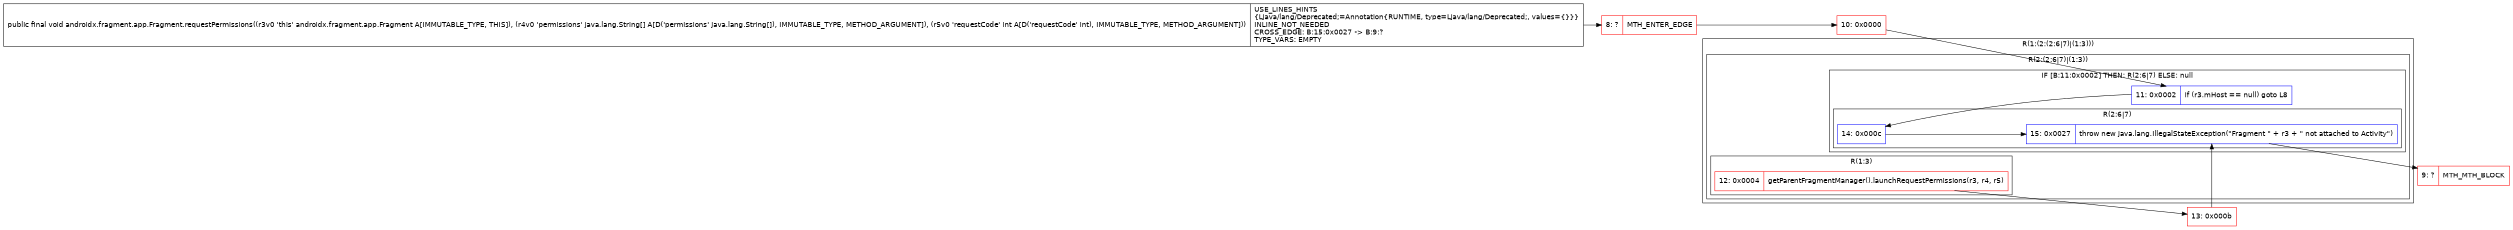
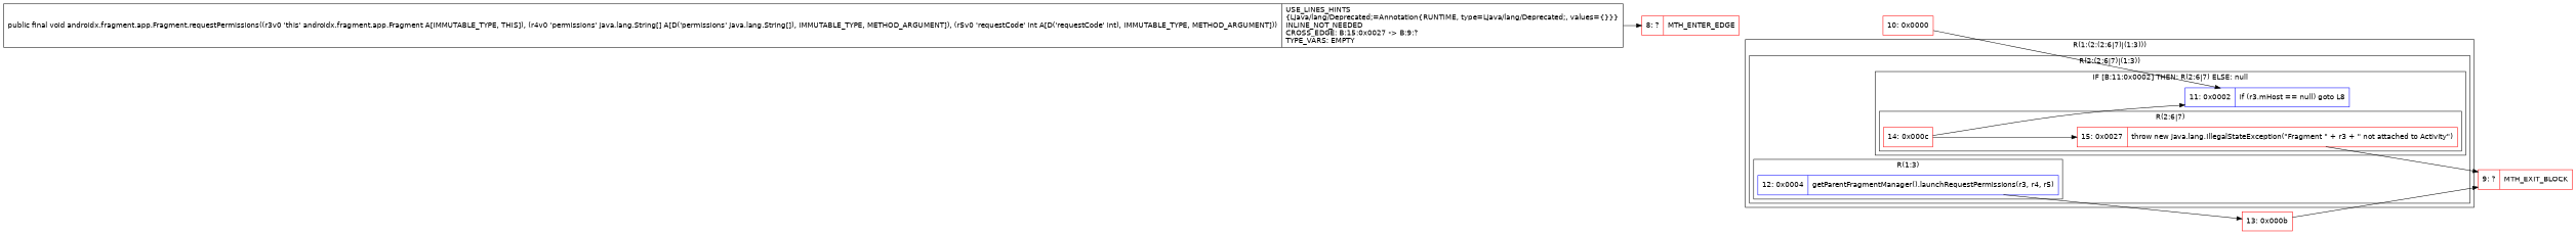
  digraph {
    fontname="DejaVu Sans"
    rankdir=LR
    node [color=blue fontname="DejaVu Sans" shape=record]
    edge [fontname="DejaVu Sans"]
-   n1 [label="{14\:\ 0x000c}"]
-   n2 [label="{15\:\ 0x0027|throw new java.lang.IllegalStateException(\"Fragment \" + r3 + \" not attached to Activity\")\l}"]
+   n1 [color=red label="{14\:\ 0x000c}"]
+   n2 [color=red label="{15\:\ 0x0027|throw new java.lang.IllegalStateException(\"Fragment \" + r3 + \" not attached to Activity\")\l}"]
    n3 [label="{11\:\ 0x0002|if (r3.mHost == null) goto L8\l}"]
-   n4 [color=red label="{12\:\ 0x0004|getParentFragmentManager().launchRequestPermissions(r3, r4, r5)\l}"]
-   n5 [color=red label="{9\:\ ?|MTH_MTH_BLOCK\l}"]
+   n4 [label="{12\:\ 0x0004|getParentFragmentManager().launchRequestPermissions(r3, r4, r5)\l}"]
+   n5 [color=red label="{9\:\ ?|MTH_EXIT_BLOCK\l}"]
    n6 [color=red label="{13\:\ 0x000b}"]
    n7 [color=red label="{8\:\ ?|MTH_ENTER_EDGE\l}"]
    n8 [color=red label="{10\:\ 0x0000}"]
    n9 [label="{public final void androidx.fragment.app.Fragment.requestPermissions((r3v0 'this' androidx.fragment.app.Fragment A[IMMUTABLE_TYPE, THIS]), (r4v0 'permissions' java.lang.String[] A[D('permissions' java.lang.String[]), IMMUTABLE_TYPE, METHOD_ARGUMENT]), (r5v0 'requestCode' int A[D('requestCode' int), IMMUTABLE_TYPE, METHOD_ARGUMENT]))  | USE_LINES_HINTS\l\{Ljava\/lang\/Deprecated;=Annotation\{RUNTIME, type=Ljava\/lang\/Deprecated;, values=\{\}\}\}\lINLINE_NOT_NEEDED\lCROSS_EDGE: B:15:0x0027 \-\> B:9:?\lTYPE_VARS: EMPTY\l}" color=""]
    subgraph cluster_1 {
      label="R(1:(2:(2:6|7)|(1:3)))"
      subgraph cluster_2 {
        label="R(2:(2:6|7)|(1:3))"
        subgraph cluster_3 {
          label="IF [B:11:0x0002] THEN: R(2:6|7) ELSE: null"
          n3
          subgraph cluster_4 {
            label="R(2:6|7)"
            n1
            n2
          }
        }
        subgraph cluster_5 {
          label="R(1:3)"
          n4
        }
      }
    }
    n1 -> n2
    n2 -> n5
-   n3 -> n1
+   n1 -> n3
    n4 -> n6
-   n6 -> n2
-   n7 -> n8
+   n6 -> n5
    n8 -> n3
    n9 -> n7
  }
